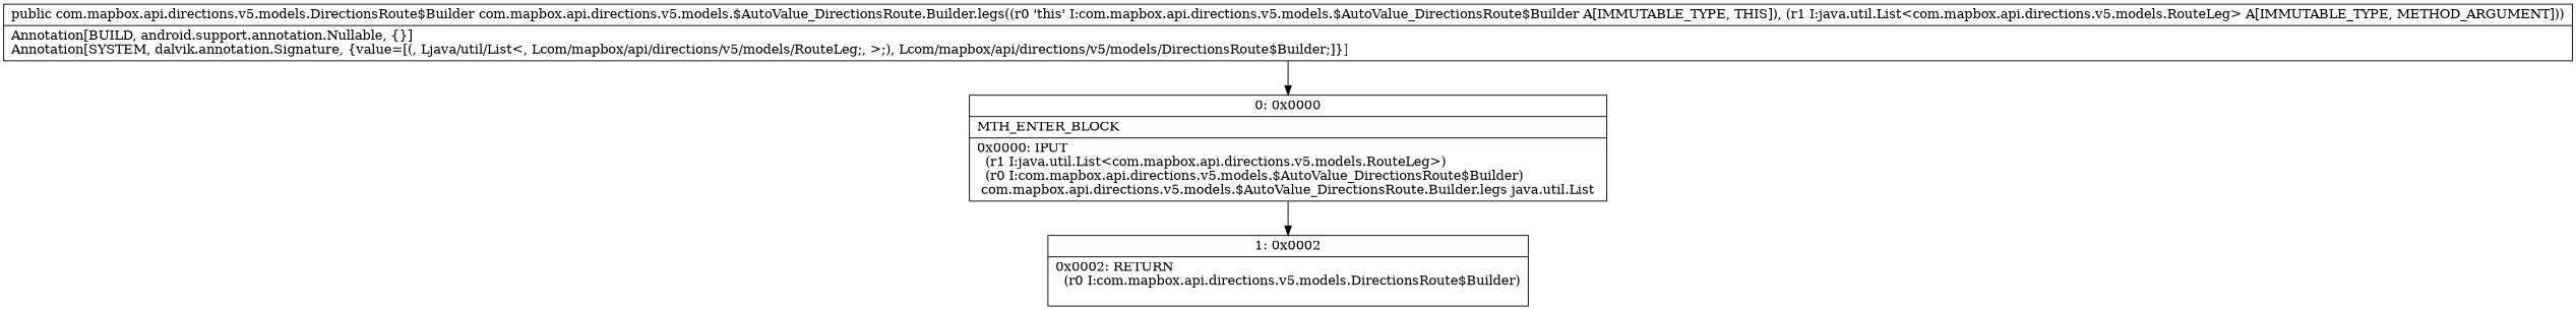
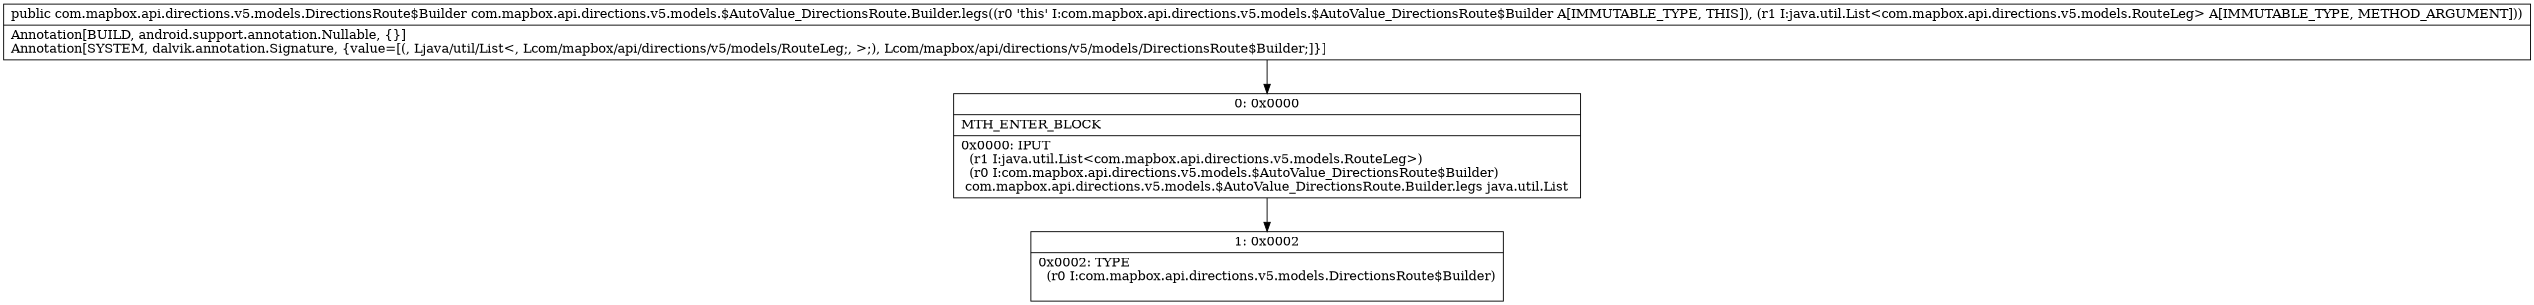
  digraph {
    node [shape=record]
    n1 [label="{0\:\ 0x0000|MTH_ENTER_BLOCK\l|0x0000: IPUT  \l  (r1 I:java.util.List\<com.mapbox.api.directions.v5.models.RouteLeg\>)\l  (r0 I:com.mapbox.api.directions.v5.models.$AutoValue_DirectionsRoute$Builder)\l com.mapbox.api.directions.v5.models.$AutoValue_DirectionsRoute.Builder.legs java.util.List \l}"]
-   n2 [label="{1\:\ 0x0002|0x0002: RETURN  \l  (r0 I:com.mapbox.api.directions.v5.models.DirectionsRoute$Builder)\l \l}"]
+   n2 [label="{1\:\ 0x0002|0x0002: TYPE  \l  (r0 I:com.mapbox.api.directions.v5.models.DirectionsRoute$Builder)\l \l}"]
    n3 [label="{public com.mapbox.api.directions.v5.models.DirectionsRoute$Builder com.mapbox.api.directions.v5.models.$AutoValue_DirectionsRoute.Builder.legs((r0 'this' I:com.mapbox.api.directions.v5.models.$AutoValue_DirectionsRoute$Builder A[IMMUTABLE_TYPE, THIS]), (r1 I:java.util.List\<com.mapbox.api.directions.v5.models.RouteLeg\> A[IMMUTABLE_TYPE, METHOD_ARGUMENT]))  | Annotation[BUILD, android.support.annotation.Nullable, \{\}]\lAnnotation[SYSTEM, dalvik.annotation.Signature, \{value=[(, Ljava\/util\/List\<, Lcom\/mapbox\/api\/directions\/v5\/models\/RouteLeg;, \>;), Lcom\/mapbox\/api\/directions\/v5\/models\/DirectionsRoute$Builder;]\}]\l}"]
    n1 -> n2
    n3 -> n1
  }
